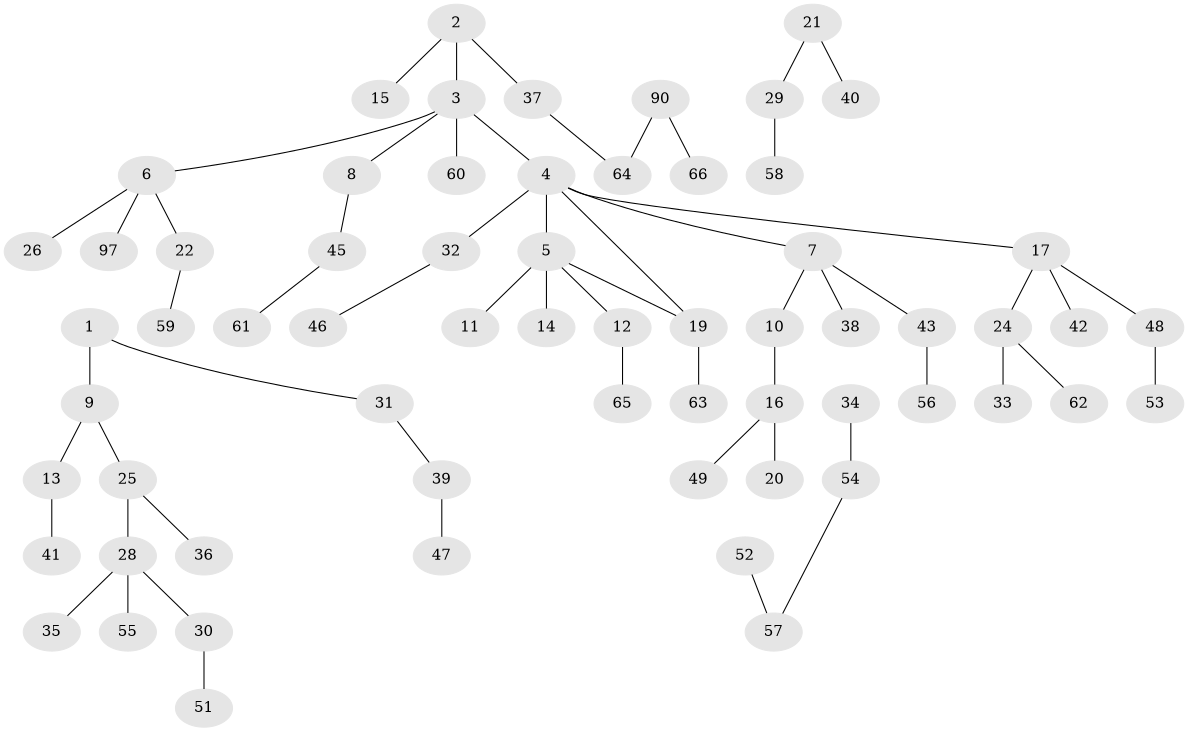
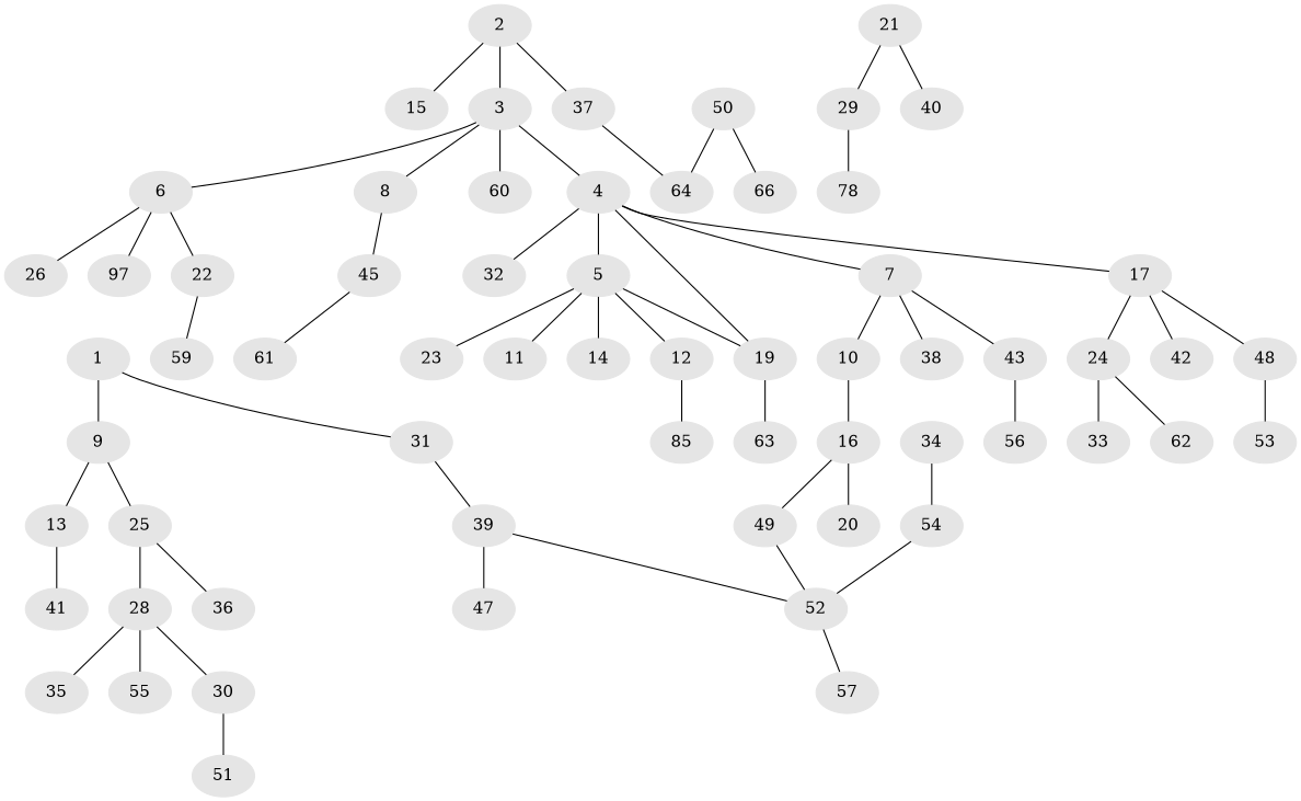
  graph {
    node [color=gray90 style=filled]
    1
    9
    31
    2
    3
    15
    37
    13
    25
    39
    4
    6
    8
    60
    64
    5
    7
    17
    19
    32
    22
    26
    n23 [label=97]
    45
    11
    12
    14
+   23
    10
    38
    43
    24
    42
    48
    63
-   46
-   65
+   65 [label=85]
    59
    16
    56
    61
    41
    28
    36
    20
    49
    52
    33
    62
    53
    21
    29
    40
    34
    54
-   58
+   58 [label=78]
    30
    35
    55
    51
    47
    57
-   50 [label=90]
+   50
    66
    1 -- 9
    1 -- 31
    9 -- 13
    9 -- 25
    31 -- 39
    2 -- 3
    2 -- 15
    2 -- 37
    3 -- 4
    3 -- 6
    3 -- 8
    3 -- 60
    37 -- 64
    13 -- 41
    25 -- 28
    25 -- 36
+   39 -- 52
    39 -- 47
    4 -- 5
    4 -- 7
    4 -- 17
    4 -- 19
    4 -- 32
    6 -- 22
    6 -- 26
    6 -- n23
    8 -- 45
    5 -- 19
    5 -- 11
    5 -- 12
    5 -- 14
+   5 -- 23
    7 -- 10
    7 -- 38
    7 -- 43
    17 -- 24
    17 -- 42
    17 -- 48
    19 -- 63
-   32 -- 46
    22 -- 59
    45 -- 61
    12 -- 65
    10 -- 16
    43 -- 56
    24 -- 33
    24 -- 62
    48 -- 53
    16 -- 20
    16 -- 49
    28 -- 30
    28 -- 35
    28 -- 55
+   49 -- 52
    52 -- 57
    21 -- 29
    21 -- 40
    29 -- 58
    34 -- 54
-   54 -- 57
+   54 -- 52
    30 -- 51
    50 -- 64
    50 -- 66
  }
